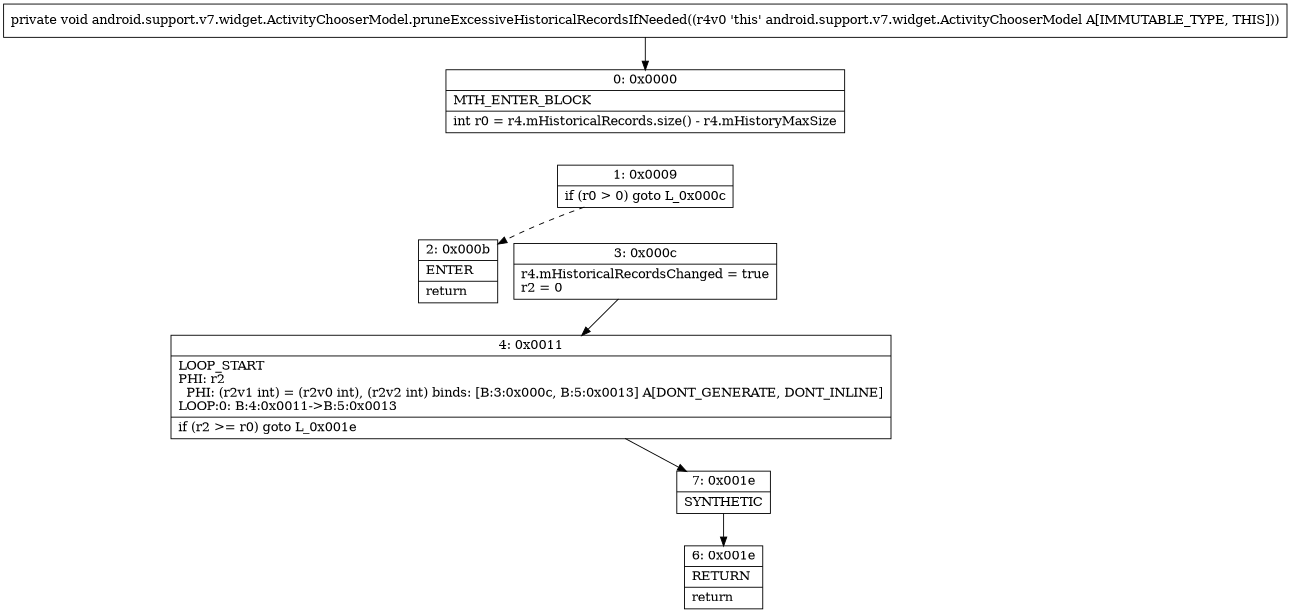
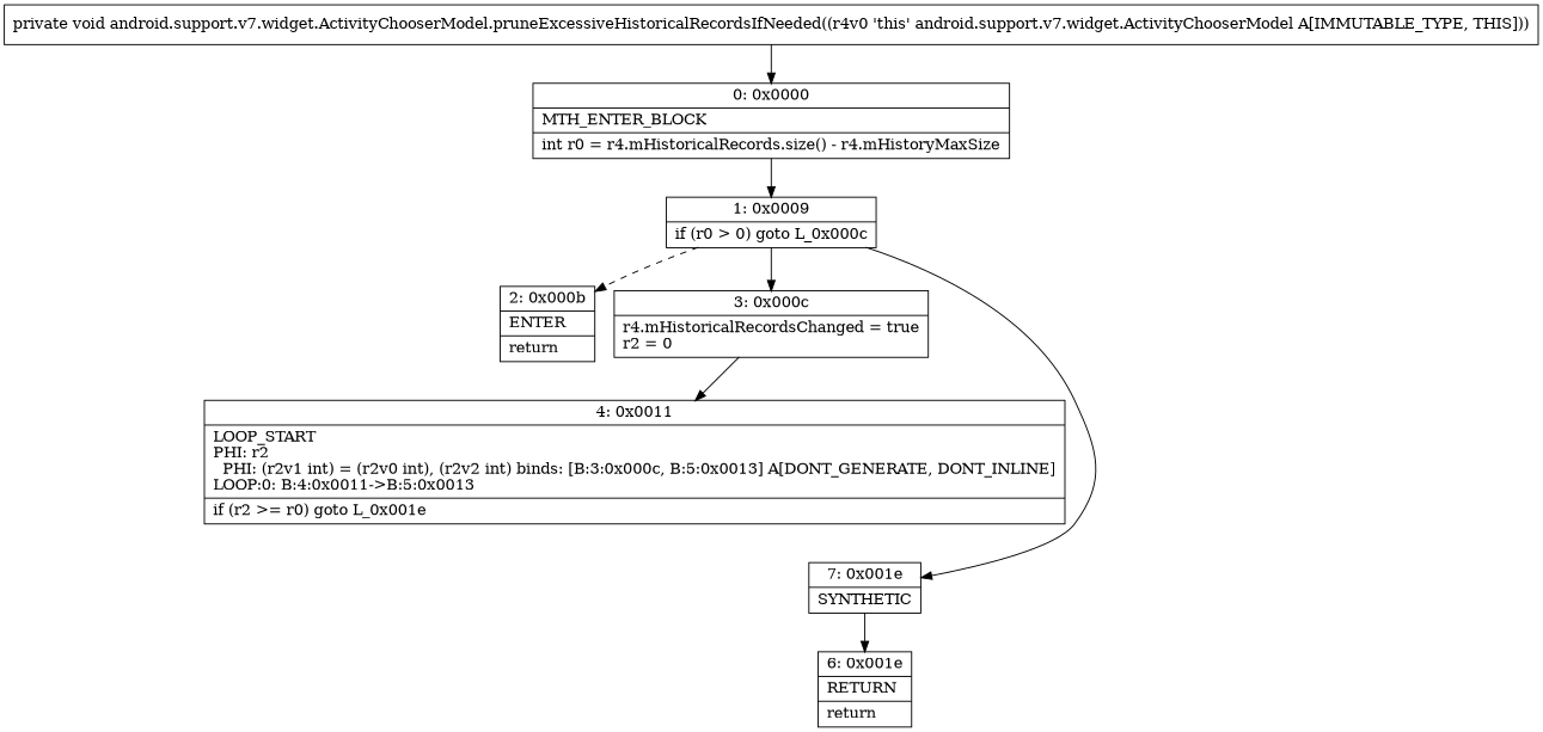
  digraph {
    fontname="DejaVu Serif"
    node [fontname="DejaVu Serif" shape=record]
    edge [fontname="DejaVu Serif"]
    n1 [label="{0\:\ 0x0000|MTH_ENTER_BLOCK\l|int r0 = r4.mHistoricalRecords.size() \- r4.mHistoryMaxSize\l}"]
    n2 [label="{1\:\ 0x0009|if (r0 \> 0) goto L_0x000c\l}"]
    n3 [label="{2\:\ 0x000b|ENTER\l|return\l}"]
    n4 [label="{3\:\ 0x000c|r4.mHistoricalRecordsChanged = true\lr2 = 0\l}"]
    n5 [label="{4\:\ 0x0011|LOOP_START\lPHI: r2 \l  PHI: (r2v1 int) = (r2v0 int), (r2v2 int) binds: [B:3:0x000c, B:5:0x0013] A[DONT_GENERATE, DONT_INLINE]\lLOOP:0: B:4:0x0011\-\>B:5:0x0013\l|if (r2 \>= r0) goto L_0x001e\l}"]
    n6 [label="{7\:\ 0x001e|SYNTHETIC\l}"]
    n7 [label="{6\:\ 0x001e|RETURN\l|return\l}"]
    n8 [label="{private void android.support.v7.widget.ActivityChooserModel.pruneExcessiveHistoricalRecordsIfNeeded((r4v0 'this' android.support.v7.widget.ActivityChooserModel A[IMMUTABLE_TYPE, THIS])) }"]
+   n1 -> n2
    n2 -> n3 [style=dashed]
+   n2 -> n4
    n4 -> n5
-   n5 -> n6
+   n2 -> n6
    n6 -> n7
    n8 -> n1
  }
